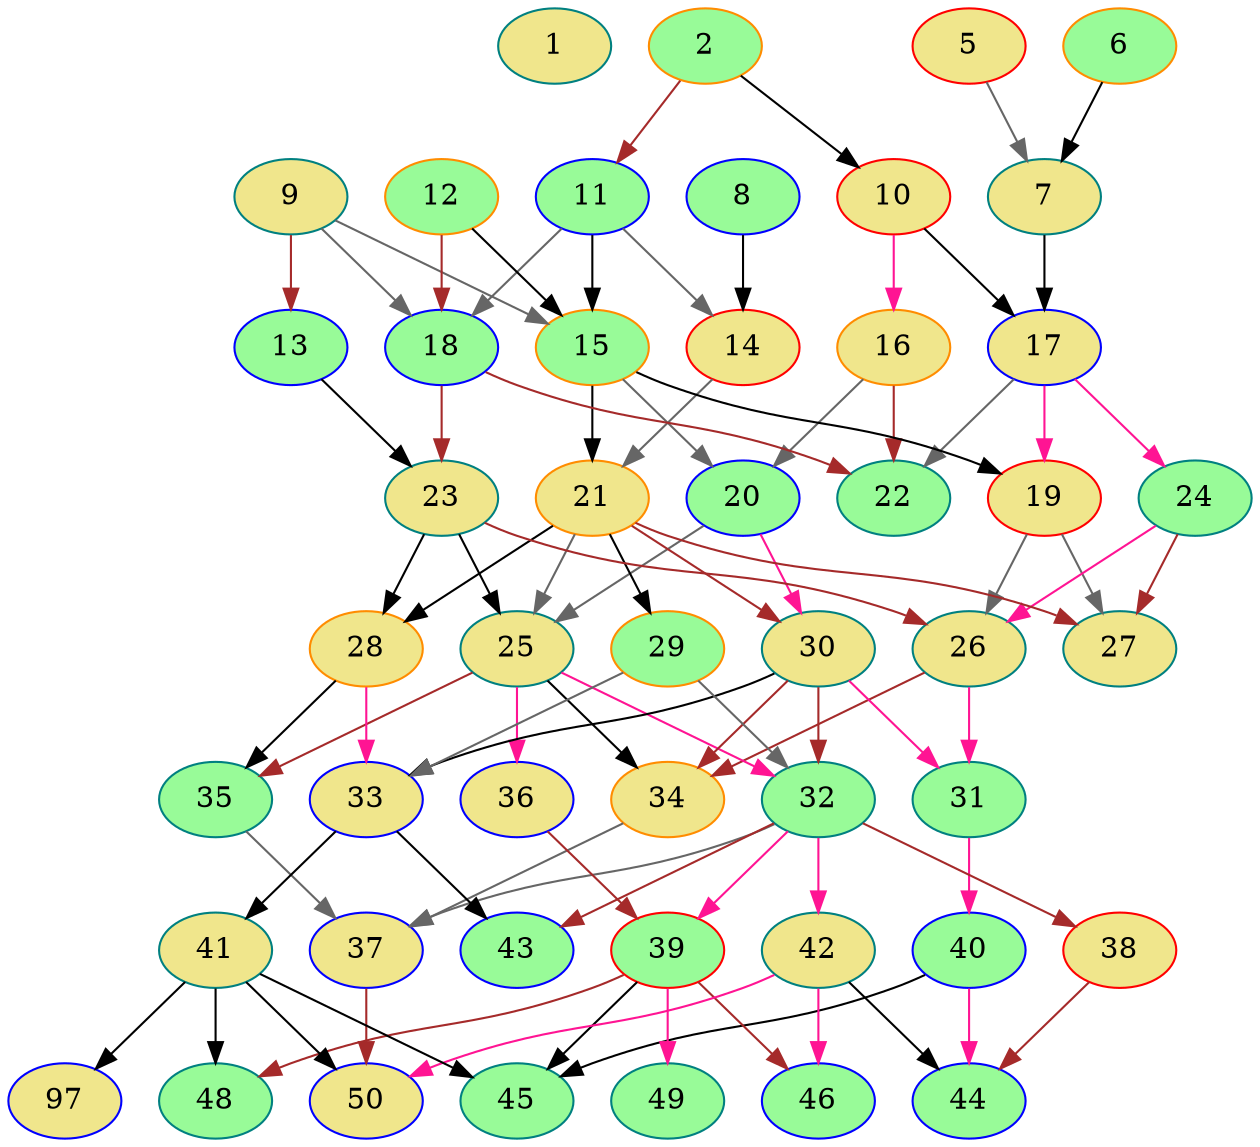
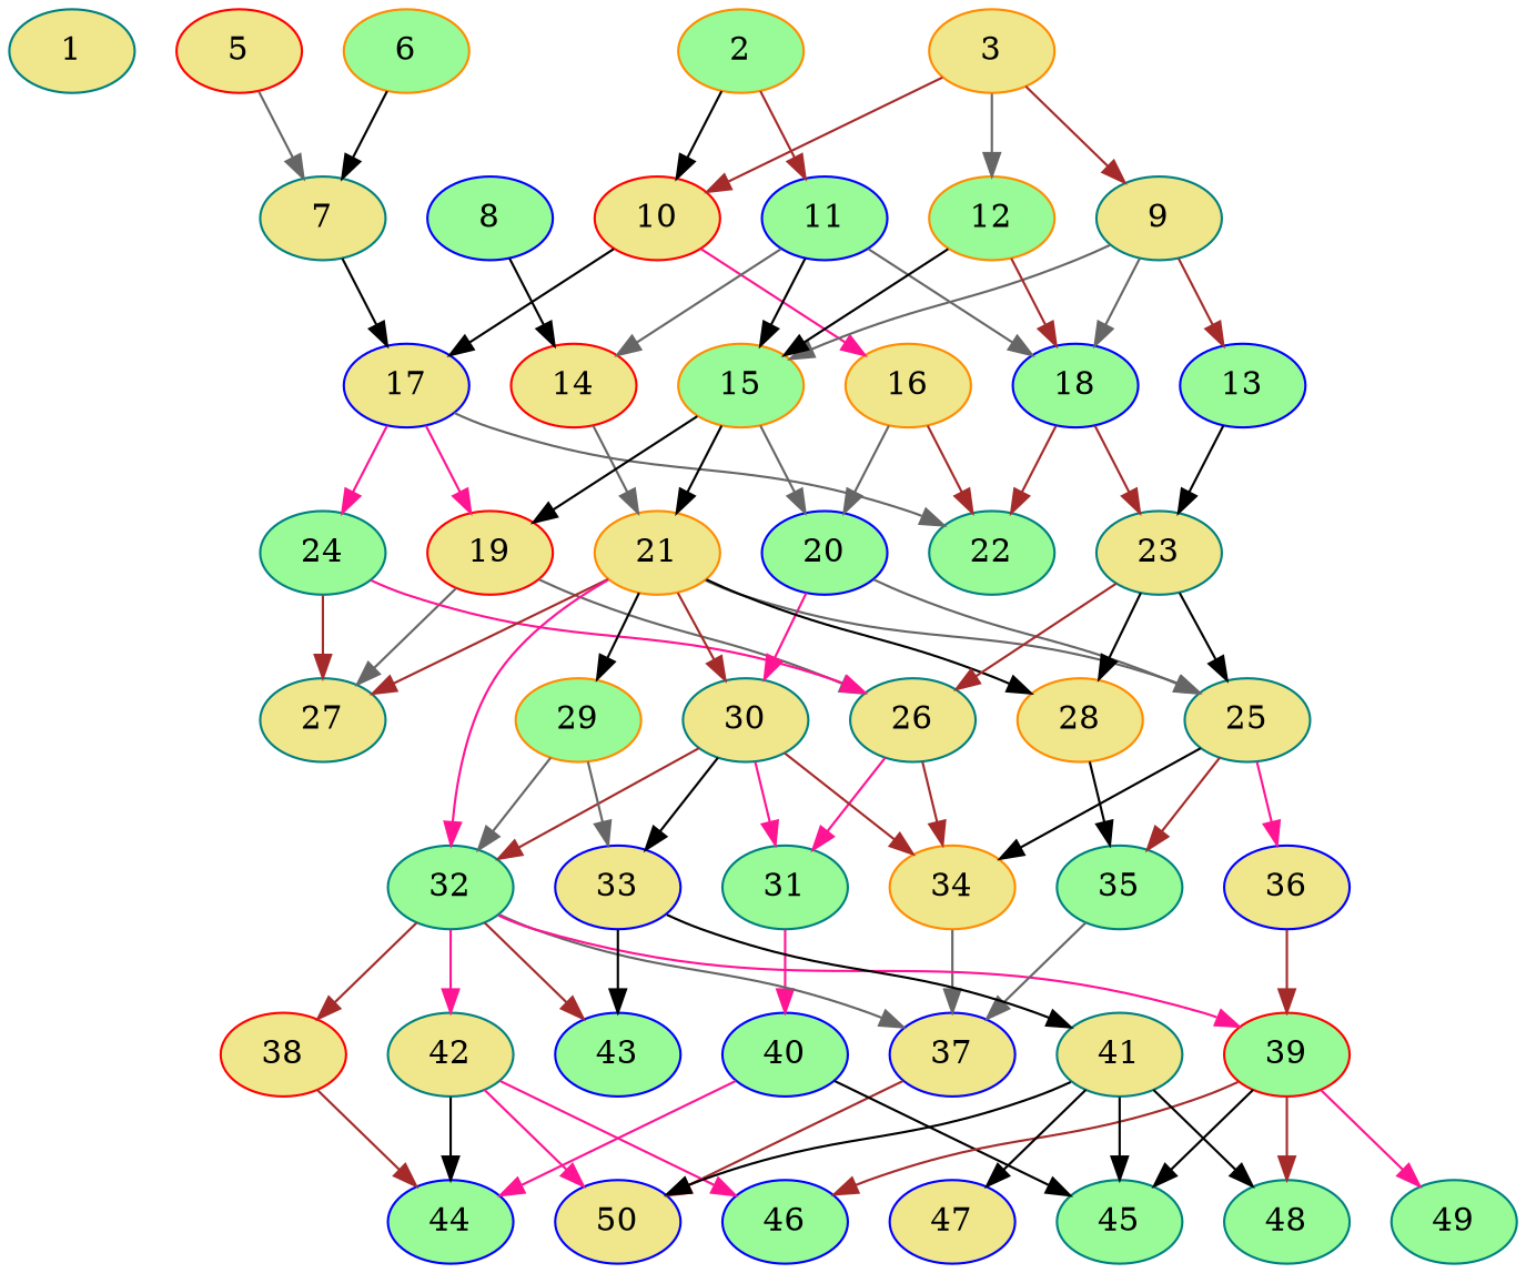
  digraph {
    node [alpha=0.07 color=teal fillcolor=khaki style=filled]
    edge [color=black]
    1 [alpha=0.04 expect_size=38935552]
    2 [alpha=0.08 color=darkorange expect_size=21653504 fillcolor=palegreen]
    10 [alpha=0.04 color=red expect_size=28745728]
    11 [alpha=0.18 color=blue expect_size=16397312 fillcolor=palegreen]
    17 [color=blue expect_size=39806976]
    16 [alpha=0.03 color=darkorange expect_size=43165696]
    14 [alpha=0.01 color=red expect_size=19759104]
    15 [alpha=0.15 color=darkorange expect_size=6834176 fillcolor=palegreen]
    18 [color=blue expect_size=25456640 fillcolor=palegreen]
    19 [alpha=0.12 color=red expect_size=28283904]
    22 [alpha=0.10 expect_size=49428480 fillcolor=palegreen]
    24 [alpha=0.11 expect_size=31085568 fillcolor=palegreen]
    20 [alpha=0.20 color=blue expect_size=43872256 fillcolor=palegreen]
    21 [alpha=0.01 color=darkorange expect_size=7240704]
    23 [alpha=0.00 expect_size=16244736]
+   3 [alpha=0.10 color=darkorange expect_size=8642560]
    9 [expect_size=5767168]
    12 [alpha=0.06 color=darkorange expect_size=24875008 fillcolor=palegreen]
    13 [alpha=0.06 color=blue expect_size=43012096 fillcolor=palegreen]
    7 [alpha=0.14 expect_size=31863808]
    8 [alpha=0.01 color=blue expect_size=40256512 fillcolor=palegreen]
    5 [alpha=0.15 color=red expect_size=51261440]
    6 [alpha=0.19 color=darkorange expect_size=15819776 fillcolor=palegreen]
    26 [alpha=0.17 expect_size=22110208]
    27 [alpha=0.04 expect_size=28248064]
    25 [alpha=0.02 expect_size=34614272]
    28 [alpha=0.05 color=darkorange expect_size=45101056]
    30 [alpha=0.18 expect_size=43507712]
    29 [color=darkorange expect_size=14296064 fillcolor=palegreen]
    34 [alpha=0.06 color=darkorange expect_size=23811072]
    31 [alpha=0.14 expect_size=43023360 fillcolor=palegreen]
    32 [alpha=0.19 expect_size=46535680 fillcolor=palegreen]
    35 [alpha=0.13 expect_size=50756608 fillcolor=palegreen]
    36 [alpha=0.17 color=blue expect_size=8565760]
    33 [alpha=0.19 color=blue expect_size=23270400]
    37 [alpha=0.15 color=blue expect_size=49375232]
    40 [alpha=0.11 color=blue expect_size=38564864 fillcolor=palegreen]
    38 [alpha=0.02 color=red expect_size=11061248]
    39 [alpha=0.18 color=red expect_size=23012352 fillcolor=palegreen]
    42 [alpha=0.17 expect_size=20584448]
    43 [alpha=0.14 color=blue expect_size=17838080 fillcolor=palegreen]
    41 [alpha=0.05 expect_size=34037760]
    50 [alpha=0.14 color=blue expect_size=42898432]
    44 [alpha=0.02 color=blue expect_size=16381952 fillcolor=palegreen]
    45 [alpha=0.02 expect_size=30734336 fillcolor=palegreen]
    46 [alpha=0.10 color=blue expect_size=15300608 fillcolor=palegreen]
    48 [alpha=0.02 expect_size=43410432 fillcolor=palegreen]
    49 [alpha=0.20 expect_size=47361024 fillcolor=palegreen]
-   47 [color=blue expect_size=8004608 label=97]
+   47 [color=blue expect_size=8004608]
    2 -> 10
    2 -> 11 [color=brown]
    10 -> 17
    10 -> 16 [color=deeppink]
    11 -> 14 [color=gray40]
    11 -> 15
    11 -> 18 [color=gray40]
    17 -> 19 [color=deeppink]
    17 -> 22 [color=gray40]
    17 -> 24 [color=deeppink]
    16 -> 22 [color=brown]
    16 -> 20 [color=gray40]
    14 -> 21 [color=gray40]
    15 -> 19
    15 -> 20 [color=gray40]
    15 -> 21
    18 -> 22 [color=brown]
    18 -> 23 [color=brown]
    19 -> 26 [color=gray40]
    19 -> 27 [color=gray40]
    24 -> 26 [color=deeppink]
    24 -> 27 [color=brown]
    20 -> 25 [color=gray40]
    20 -> 30 [color=deeppink]
    21 -> 27 [color=brown]
    21 -> 25 [color=gray40]
    21 -> 28
    21 -> 30 [color=brown]
    21 -> 29
    23 -> 26 [color=brown]
    23 -> 25
    23 -> 28
+   3 -> 10 [color=brown]
+   3 -> 9 [color=brown]
+   3 -> 12 [color=gray40]
    9 -> 15 [color=gray40]
    9 -> 18 [color=gray40]
    9 -> 13 [color=brown]
    12 -> 15
    12 -> 18 [color=brown]
    13 -> 23
    7 -> 17
    8 -> 14
    5 -> 7 [color=gray40]
    6 -> 7
    26 -> 34 [color=brown]
    26 -> 31 [color=deeppink]
    25 -> 34
-   25 -> 32 [color=deeppink]
+   21 -> 32 [color=deeppink]
    25 -> 35 [color=brown]
    25 -> 36 [color=deeppink]
    28 -> 35
-   28 -> 33 [color=deeppink]
    30 -> 34 [color=brown]
    30 -> 31 [color=deeppink]
    30 -> 32 [color=brown]
    30 -> 33
    29 -> 32 [color=gray40]
    29 -> 33 [color=gray40]
    34 -> 37 [color=gray40]
    31 -> 40 [color=deeppink]
    32 -> 37 [color=gray40]
    32 -> 38 [color=brown]
    32 -> 39 [color=deeppink]
    32 -> 42 [color=deeppink]
    32 -> 43 [color=brown]
    35 -> 37 [color=gray40]
    36 -> 39 [color=brown]
    33 -> 43
    33 -> 41
    37 -> 50 [color=brown]
    40 -> 44 [color=deeppink]
    40 -> 45
    38 -> 44 [color=brown]
    39 -> 45
    39 -> 46 [color=brown]
    39 -> 48 [color=brown]
    39 -> 49 [color=deeppink]
    42 -> 50 [color=deeppink]
    42 -> 44
    42 -> 46 [color=deeppink]
    41 -> 50
    41 -> 45
    41 -> 48
    41 -> 47
  }
